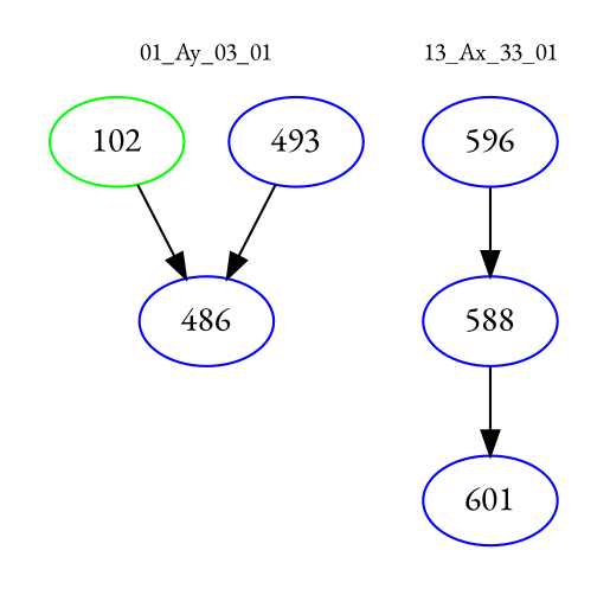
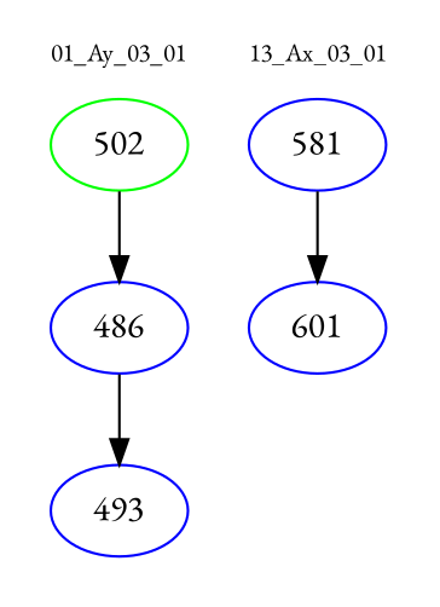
  digraph {
    fontname="EB Garamond"
    node [color=blue fontname="EB Garamond"]
    edge [color=black fontname="EB Garamond"]
    n1 [label=493]
    n2 [label=486]
-   n3 [color=green label=102]
-   n4 [label=596]
-   n5 [label=588]
+   n3 [color=green label=502]
+   n5 [label=581]
    n6 [label=601]
    subgraph cluster_1 {
      color=white
      fontsize=10
      label="01_Ay_03_01"
      n1
      n2
      n3
    }
    subgraph cluster_2 {
      color=white
      fontsize=10
-     label="13_Ax_33_01"
-     n4
+     label="13_Ax_03_01"
      n5
      n6
    }
-   n1 -> n2
+   n2 -> n1
    n3 -> n2
-   n4 -> n5
    n5 -> n6
  }
